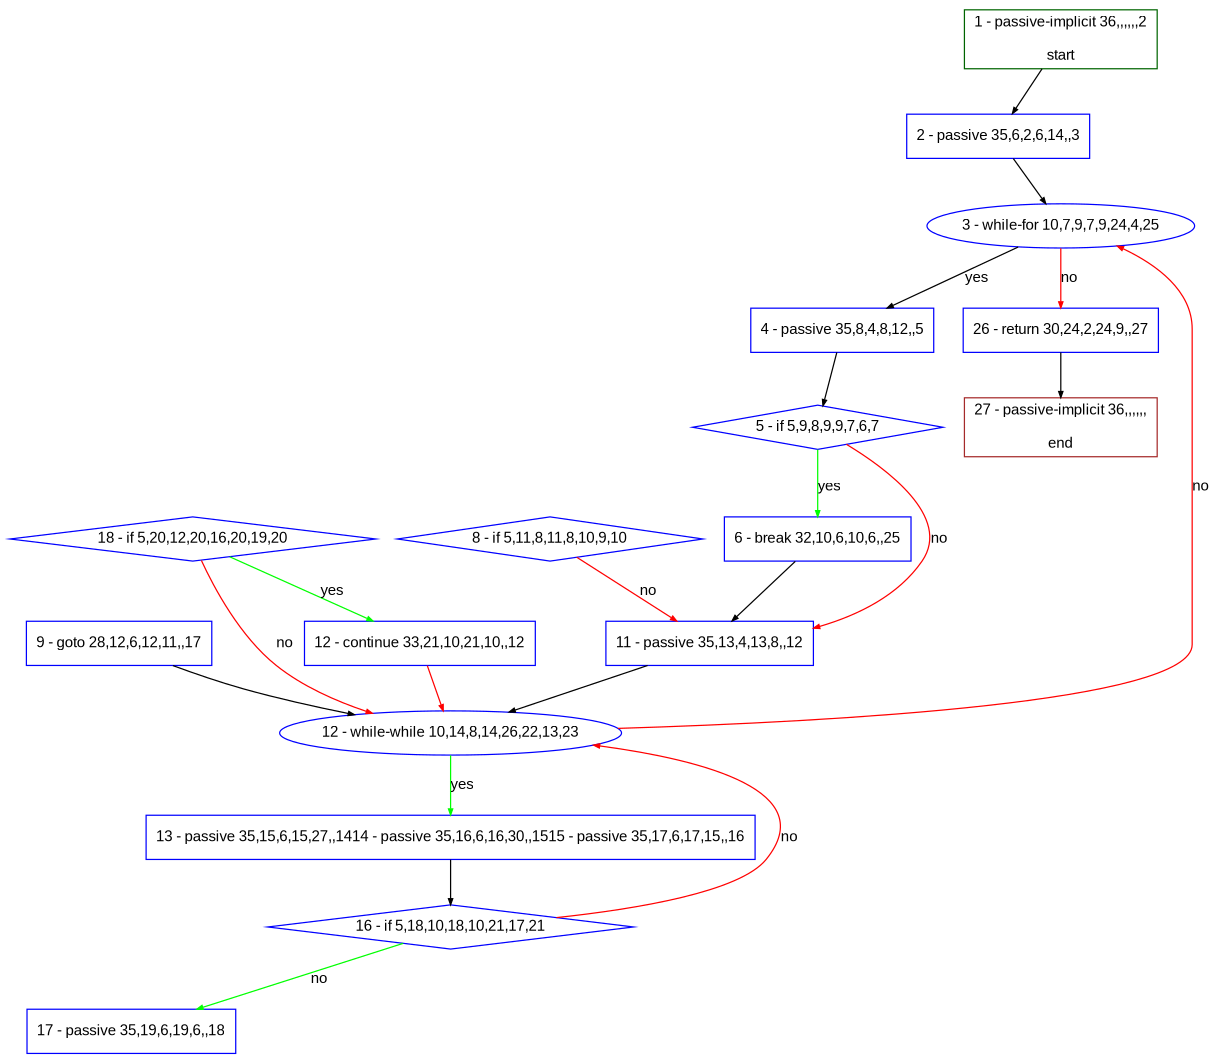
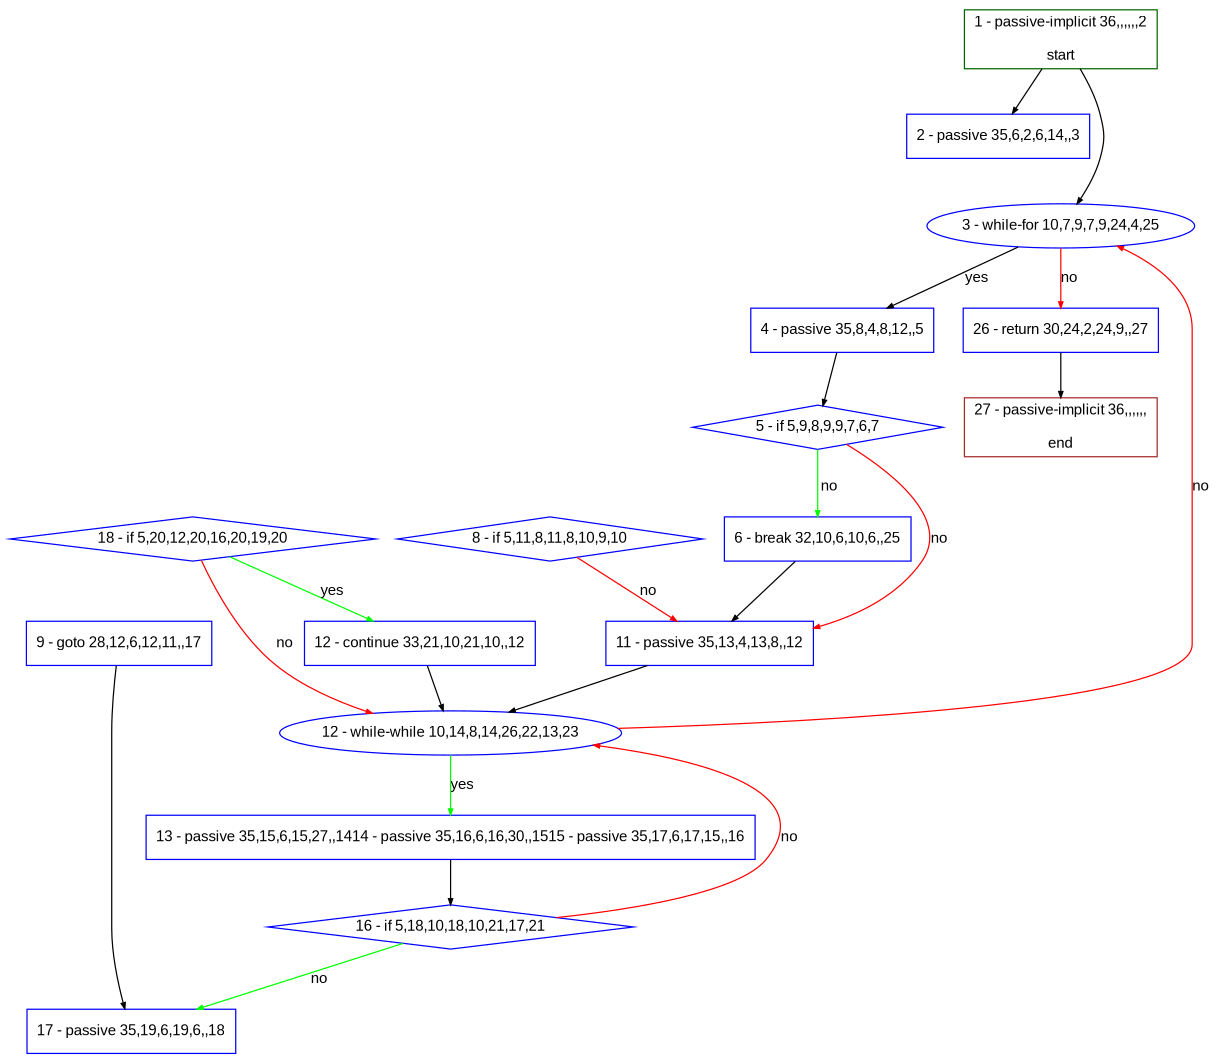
  digraph {
    bgcolor=white
    compound=true
    fillcolor="#FFFFCC"
    fontname=Arial
    fontsize=12
    pack=true
    packmode=clust
    style="rounded,filled"
    node [color="#0000ff" compound=true fillcolor="#ffffff" fixedsize=false fontname=Arial fontsize=12 node_initialized=no shape=box style=filled]
    edge [arrowhead=normal arrowsize=0.5 arrowtail=none color="#000000" compound=true dir=forward fontcolor=black fontname=Arial fontsize=12]
    n1 [label="2 - passive 35,6,2,6,14,,3"]
    n2 [label="3 - while-for 10,7,9,7,9,24,4,25" shape=oval]
    n3 [label="4 - passive 35,8,4,8,12,,5"]
    n4 [label="26 - return 30,24,2,24,9,,27"]
    n5 [color="#006400" label="1 - passive-implicit 36,,,,,,2\n\nstart"]
    n6 [label="5 - if 5,9,8,9,9,7,6,7" shape=diamond]
    n7 [color="#a52a2a" label="27 - passive-implicit 36,,,,,,\n\nend"]
    n8 [label="6 - break 32,10,6,10,6,,25"]
    n9 [label="11 - passive 35,13,4,13,8,,12"]
    n10 [label="8 - if 5,11,8,11,8,10,9,10" shape=diamond]
    n11 [label="9 - goto 28,12,6,12,11,,17"]
    n12 [label="17 - passive 35,19,6,19,6,,18"]
    n13 [label="12 - while-while 10,14,8,14,26,22,13,23" shape=oval]
    n14 [label="13 - passive 35,15,6,15,27,,1414 - passive 35,16,6,16,30,,1515 - passive 35,17,6,17,15,,16"]
    n15 [label="18 - if 5,20,12,20,16,20,19,20" shape=diamond]
    n16 [label="12 - continue 33,21,10,21,10,,12"]
    n17 [label="16 - if 5,18,10,18,10,21,17,21" shape=diamond]
-   n1 -> n2
+   n5 -> n2
    n2 -> n3 [label=yes]
    n2 -> n4 [color="#ff0000" label=no]
    n3 -> n6
    n4 -> n7
    n5 -> n1
-   n6 -> n8 [color="#00ff00" label=yes]
+   n6 -> n8 [color="#00ff00" label=no]
    n6 -> n9 [color="#ff0000" label=no]
    n8 -> n9
    n9 -> n13
    n10 -> n9 [color="#ff0000" label=no]
-   n11 -> n13
+   n11 -> n12
    n13 -> n2 [color="#ff0000" label=no]
    n13 -> n14 [color="#00ff00" label=yes]
    n14 -> n17
    n15 -> n13 [color="#ff0000" label=no]
    n15 -> n16 [color="#00ff00" label=yes]
-   n16 -> n13 [color="#ff0000"]
+   n16 -> n13
    n17 -> n12 [color="#00ff00" label=no]
    n17 -> n13 [color="#ff0000" label=no]
  }
